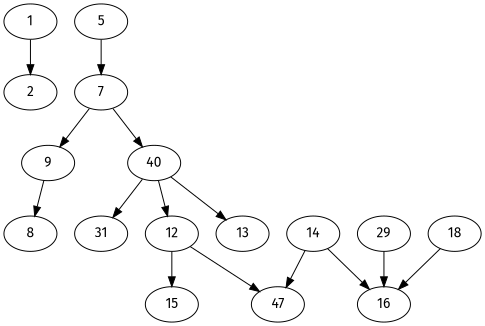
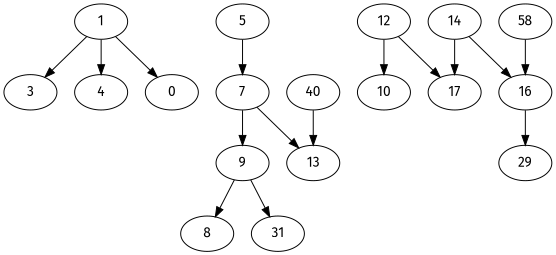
  digraph {
    fontname="Fira Sans"
    node [alpha=0.07 fontname="Fira Sans"]
    edge [fontname="Fira Sans"]
    1 [expect_size=237819594113185480704]
-   2 [alpha=0.13 expect_size=17625192013387268096]
+   3 [alpha=0.11 expect_size=200887376734366728192]
+   4 [alpha=0.03 expect_size=10541961357517870]
+   2 [alpha=0.13 expect_size=17625192013387268096 label=0]
    5 [alpha=0.01 expect_size=241771785563491584]
    7 [expect_size=199553943717594176]
    9 [expect_size=1013736973346537472]
    n8 [alpha=0.14 expect_size=180540205848034541568 label=40]
    8 [alpha=0.19 expect_size=4059539568594540]
    n10 [alpha=0.16 expect_size=259009992486325059584 label=31]
    12 [alpha=0.17 expect_size=12164290580692062]
    13 [alpha=0.06 expect_size=16215380887465224]
-   15 [expect_size=110428903181974192]
-   17 [alpha=0.08 expect_size=205981031917785184 label=47]
+   15 [expect_size=110428903181974192 label=10]
+   17 [alpha=0.08 expect_size=205981031917785184]
    14 [alpha=0.06 expect_size=311087854314998400]
    16 [alpha=0.19 expect_size=5200456731046528]
    n17 [alpha=0.12 expect_size=2826792935221567 label=29]
-   18 [alpha=0.04 expect_size=716211775013730]
+   18 [alpha=0.04 expect_size=716211775013730 label=58]
+   1 -> 3
+   1 -> 4
    1 -> 2
    5 -> 7
    7 -> 9
-   7 -> n8
+   7 -> 13
    9 -> 8
-   n8 -> n10
-   n8 -> 12
+   9 -> n10
    n8 -> 13
    12 -> 15
    12 -> 17
    14 -> 17
    14 -> 16
-   n17 -> 16
+   16 -> n17
    18 -> 16
  }
